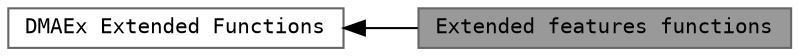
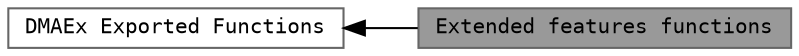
  digraph {
    rankdir=LR
    fontname="DejaVu Sans Mono"
    node [fontname="DejaVu Sans Mono" fontsize=10 shape=box style=filled]
-   n1 [color=grey40 fillcolor=white height=0.2 label="DMAEx Extended Functions" width=0.4]
+   n1 [color=grey40 fillcolor=white height=0.2 label="DMAEx Exported Functions" width=0.4]
    n2 [color=gray40 fillcolor=grey60 fontcolor=black height=0.2 label="Extended features functions" width=0.4]
    n1 -> n2 [dir=back fontname="DejaVu Sans Mono" fontsize=10 labelfontname=Helvetica labelfontsize=10 shape=plaintext style=solid]
  }
